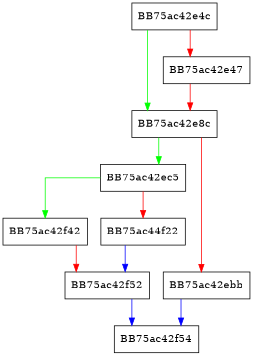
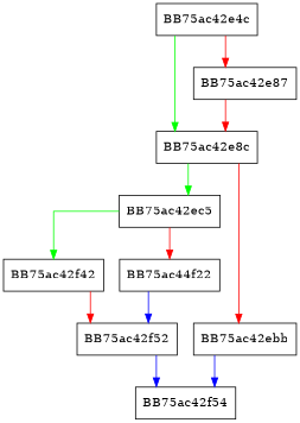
  digraph {
    splines=ortho
    node [shape=box]
    edge [color=red]
    n1 [label=BB75ac42e4c]
    BB75ac42e8c
-   BB75ac42e87 [label=BB75ac42e47]
+   BB75ac42e87
    BB75ac42ec5
    BB75ac42ebb
    BB75ac42f42
    n7 [label=BB75ac44f22]
    BB75ac42f54
    BB75ac42f52
    n1 -> BB75ac42e8c [color=green]
    n1 -> BB75ac42e87
    BB75ac42e8c -> BB75ac42ec5 [color=green]
    BB75ac42e8c -> BB75ac42ebb
    BB75ac42e87 -> BB75ac42e8c
    BB75ac42ec5 -> BB75ac42f42 [color=green]
    BB75ac42ec5 -> n7
    BB75ac42ebb -> BB75ac42f54 [color=blue]
    BB75ac42f42 -> BB75ac42f52
    n7 -> BB75ac42f52 [color=blue]
    BB75ac42f52 -> BB75ac42f54 [color=blue]
  }
